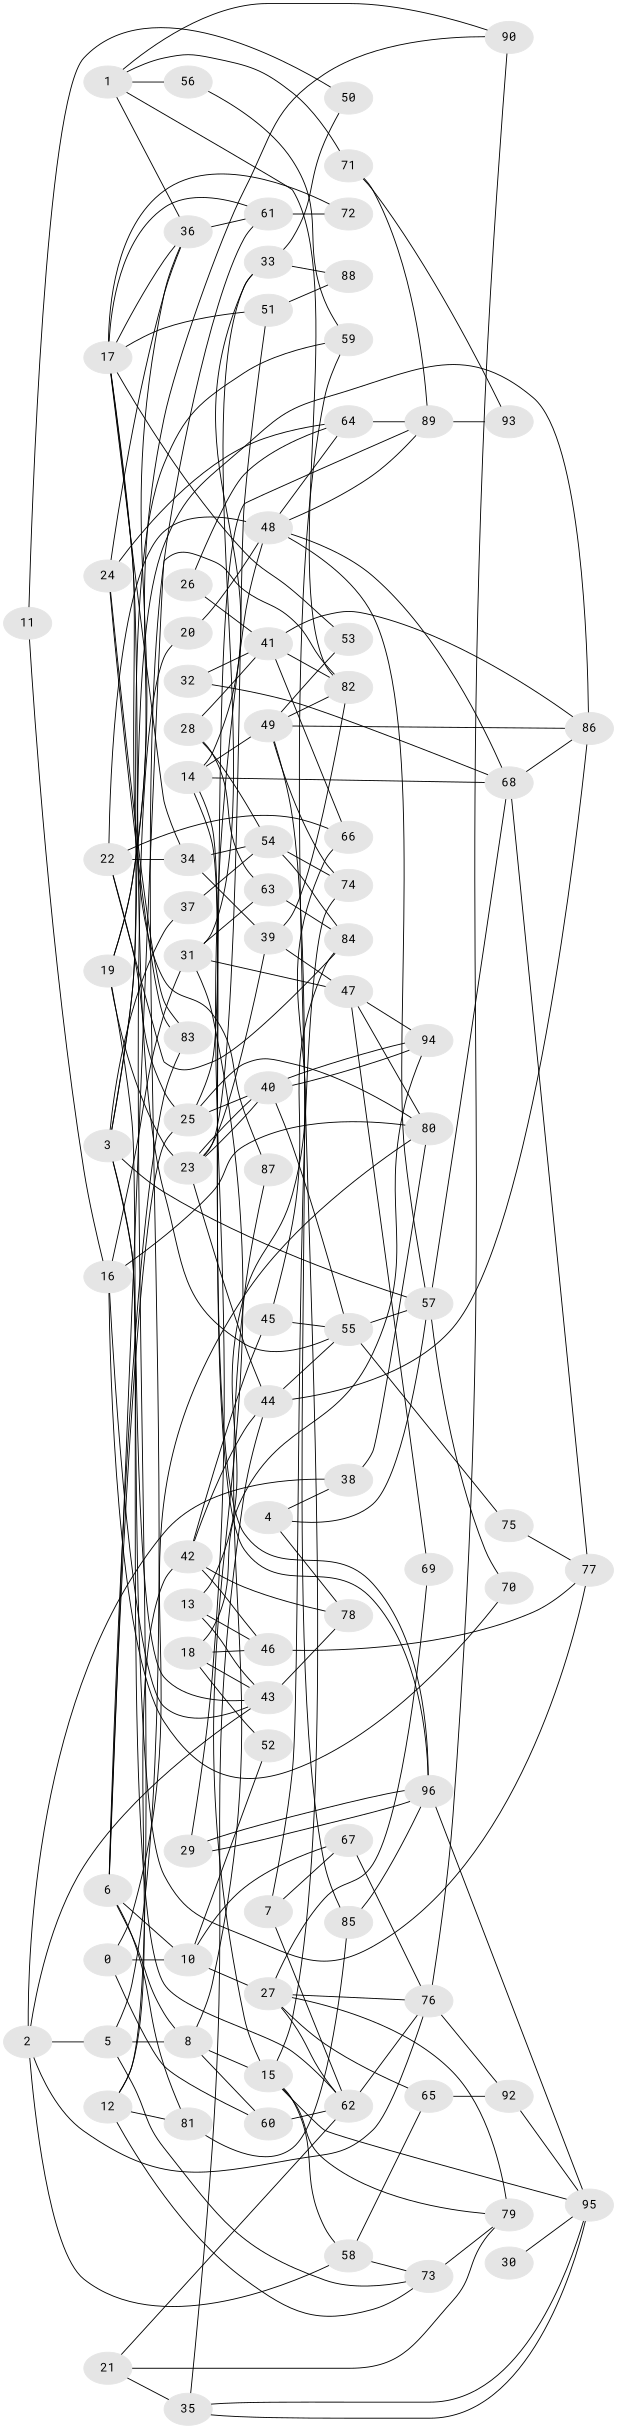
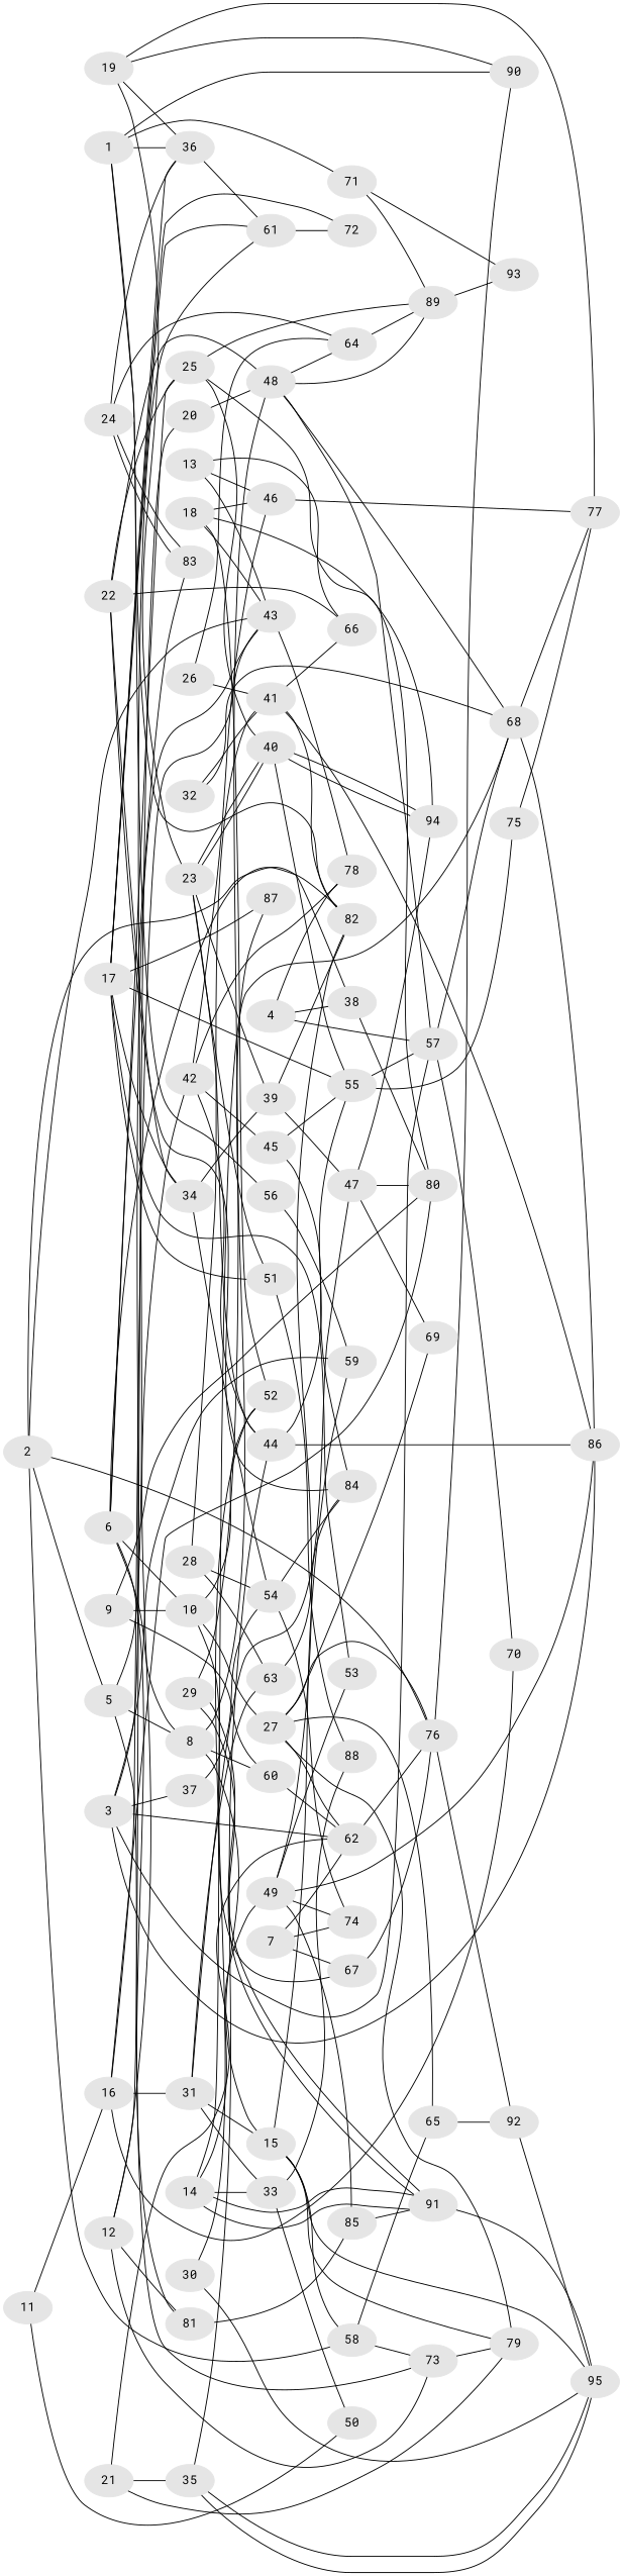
  graph {
    fontname="Roboto Mono"
    rankdir=LR
    node [color=gray90 fontname="Roboto Mono" style=filled]
    edge [fontname="Roboto Mono"]
    1
    36
    56
    71
    82
    90
    61
    59
    89
    93
    2
    5
    38
    43
    58
    76
    8
    73
    80
    78
    65
    92
    3
    37
    57
    62
    86
    54
    68
    70
    4
    15
    60
    87
    72
    79
    6
    10
    25
    81
    83
    67
    27
    52
    40
    85
    7
    74
    95
-   9 [label=0]
+   9
    69
    11
    16
    50
    31
    12
    20
    42
    48
    46
    44
    45
    13
    66
    77
    14
    33
    49
-   91 [label=96]
+   91
    88
    53
    63
    47
    17
    34
    51
    55
    39
    75
    18
    94
    19
    23
    64
    21
    35
    22
    84
    24
    26
    41
    28
    29
    30
    32
    1 -- 36
    1 -- 56
    1 -- 71
    1 -- 82
    1 -- 90
    36 -- 61
    56 -- 59
    71 -- 89
    71 -- 93
    61 -- 72
    89 -- 93
    2 -- 5
    2 -- 38
    2 -- 43
    2 -- 58
    2 -- 76
    5 -- 61
    5 -- 8
    5 -- 73
    38 -- 80
    43 -- 78
    58 -- 73
    58 -- 65
    76 -- 90
    76 -- 92
    8 -- 15
    8 -- 60
    8 -- 87
    73 -- 79
    65 -- 92
    92 -- 95
    3 -- 59
    3 -- 43
    3 -- 37
    3 -- 57
    3 -- 62
    3 -- 86
    37 -- 54
    57 -- 68
    57 -- 70
    62 -- 76
    54 -- 74
    54 -- 84
    68 -- 86
    68 -- 77
    4 -- 38
    4 -- 78
    4 -- 57
    15 -- 59
    15 -- 58
    15 -- 79
    15 -- 95
    60 -- 62
    6 -- 82
    6 -- 8
    6 -- 10
    6 -- 25
    6 -- 81
    6 -- 83
    10 -- 67
    10 -- 27
    10 -- 52
    25 -- 89
    25 -- 80
    25 -- 40
    81 -- 85
    67 -- 76
    27 -- 76
    27 -- 65
    27 -- 62
    27 -- 79
    27 -- 69
    40 -- 55
    40 -- 94
    40 -- 94
    85 -- 91
    7 -- 62
    7 -- 67
    7 -- 74
    9 -- 80
    9 -- 60
    9 -- 10
    11 -- 16
    11 -- 50
    16 -- 43
    16 -- 80
    16 -- 70
    16 -- 31
    31 -- 15
    31 -- 33
    31 -- 63
    31 -- 47
    12 -- 73
    12 -- 81
    12 -- 20
    12 -- 42
    20 -- 48
    42 -- 78
    42 -- 46
    42 -- 44
    42 -- 45
    48 -- 89
    48 -- 57
    48 -- 68
    48 -- 64
    46 -- 77
    44 -- 86
    44 -- 55
    45 -- 55
    45 -- 84
    13 -- 43
    13 -- 46
    13 -- 66
    14 -- 68
    14 -- 33
    14 -- 49
    14 -- 91
    14 -- 91
    33 -- 50
    33 -- 88
    49 -- 82
    49 -- 86
    49 -- 85
    49 -- 74
    49 -- 53
    91 -- 95
    63 -- 84
    47 -- 80
    47 -- 69
    47 -- 94
    17 -- 36
    17 -- 61
    17 -- 87
    17 -- 72
    17 -- 53
    17 -- 34
    17 -- 51
    17 -- 55
    34 -- 54
    34 -- 39
    51 -- 88
    55 -- 57
    55 -- 75
    39 -- 82
    39 -- 47
    75 -- 77
    18 -- 43
    18 -- 52
    18 -- 46
    18 -- 94
    19 -- 36
    19 -- 90
    19 -- 77
    19 -- 23
    23 -- 40
    23 -- 40
    23 -- 44
    23 -- 51
    23 -- 39
    64 -- 89
    21 -- 62
    21 -- 79
    21 -- 35
    35 -- 95
    35 -- 95
    35 -- 44
    22 -- 25
    22 -- 48
    22 -- 66
    22 -- 34
    22 -- 84
    24 -- 36
    24 -- 83
    24 -- 83
    24 -- 64
    26 -- 64
    26 -- 41
    41 -- 82
    41 -- 86
    41 -- 66
    28 -- 54
    28 -- 63
    28 -- 41
    29 -- 48
    29 -- 91
    29 -- 91
+   30 -- 52
    30 -- 95
    32 -- 68
    32 -- 41
  }
